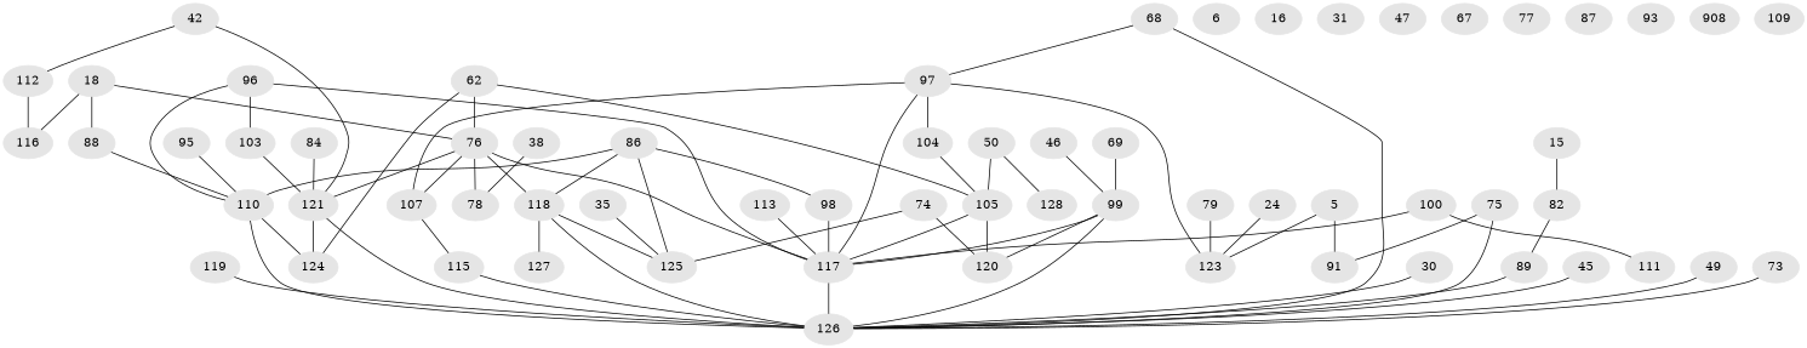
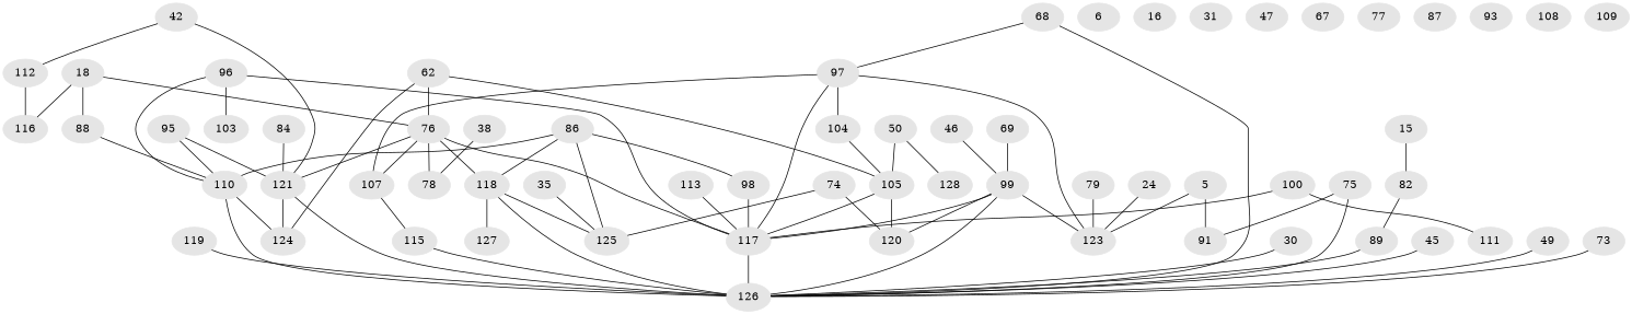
  graph {
    node [color=gray90 style=filled]
    5
    91
    123 [super="+92"]
    6
    15
    82
    89 [super="+23"]
    16
    76 [super="+28+34+39"]
    78
    121 [super="+41+85"]
    107 [super="+65"]
    117 [super="+102"]
    118
    18
    88
    116
    110 [super="+106+83"]
    24
    126 [super="+17+29+36+94+14+54+122"]
    30
    31
    35
    125
    38
    112 [super="+25"]
    42
    124 [super="+33"]
    45
    99 [super="+11+44+90+55"]
    120 [super="+70"]
    46
    47
    49
    n35 [label=50 super="+12"]
    105 [super="+8"]
    128
    62
    67
    97 [super="+51+58+64"]
    104
    68
    69
    73
    74
    75
    115 [super="+22+19+114"]
    127
    77
    79
    84
    98 [super="+2"]
    86
    87
    93
    95
    96 [super="+60+63+71"]
    103
    100
    111
-   108 [label=908]
+   108
    109
    113 [super="+101"]
    119
    5 -- 91
    5 -- 123
    15 -- 82
    82 -- 89 [weight=2]
    89 -- 126
    76 -- 78
    76 -- 121 [weight=2]
    76 -- 107
    76 -- 117
    76 -- 118
    121 -- 126 [weight=3]
    121 -- 124 [weight=2]
    107 -- 115
    117 -- 126 [weight=4]
    118 -- 126
    118 -- 125
    118 -- 127
    18 -- 76
    18 -- 88
    18 -- 116
    88 -- 110
    110 -- 126 [weight=2]
    110 -- 124
    24 -- 123
    30 -- 126
    35 -- 125
    38 -- 78
    112 -- 116
    42 -- 121
    42 -- 112
    45 -- 126
+   99 -- 123
    99 -- 117
    99 -- 126
    99 -- 120
    46 -- 99
    49 -- 126
    n35 -- 105
    n35 -- 128
    105 -- 117
    105 -- 120
    62 -- 76
    62 -- 124
    62 -- 105
    97 -- 123
    97 -- 107
    97 -- 117
    97 -- 104
    104 -- 105
    68 -- 126
    68 -- 97
    69 -- 99
    73 -- 126
    74 -- 125
    74 -- 120
    75 -- 91
    75 -- 126
    115 -- 126
    79 -- 123
    84 -- 121
    98 -- 117
    86 -- 118
    86 -- 110 [weight=2]
    86 -- 125
    86 -- 98 [weight=2]
-   103 -- 121
+   95 -- 121
    95 -- 110
    96 -- 117
    96 -- 110
    96 -- 103
    100 -- 117
    100 -- 111
    113 -- 117 [weight=2]
    119 -- 126
  }
